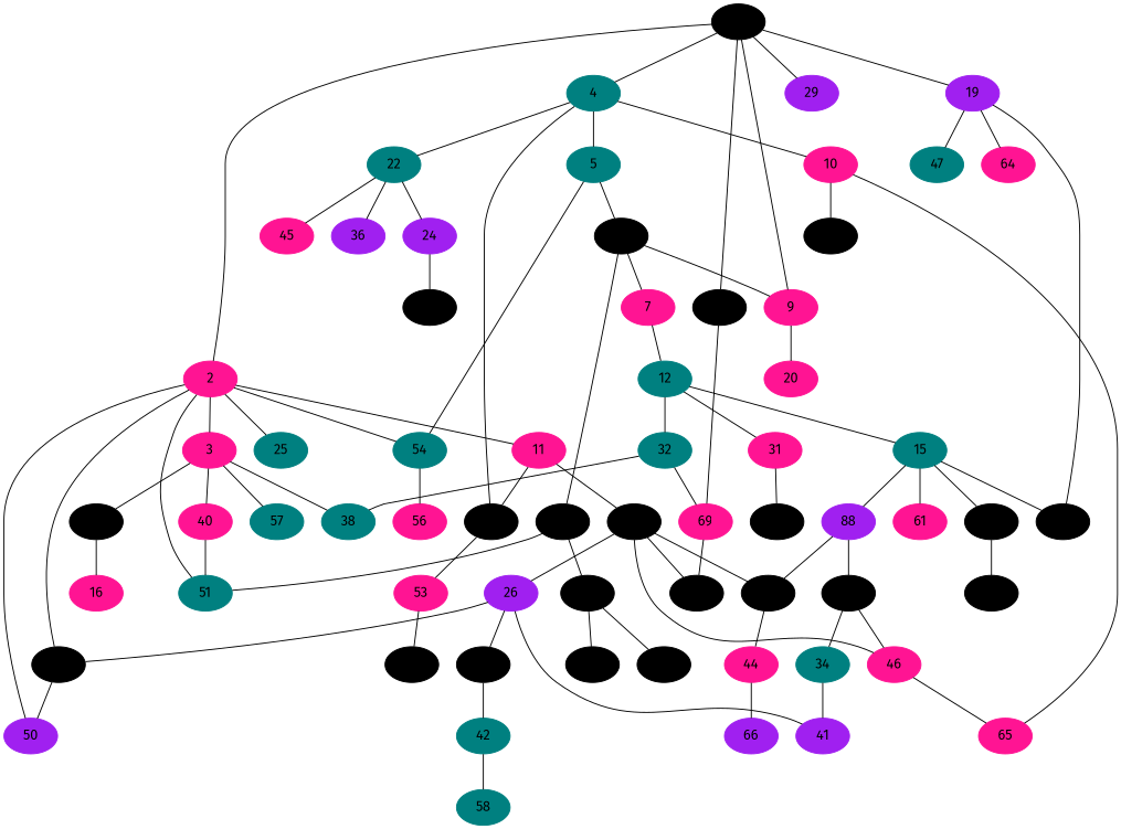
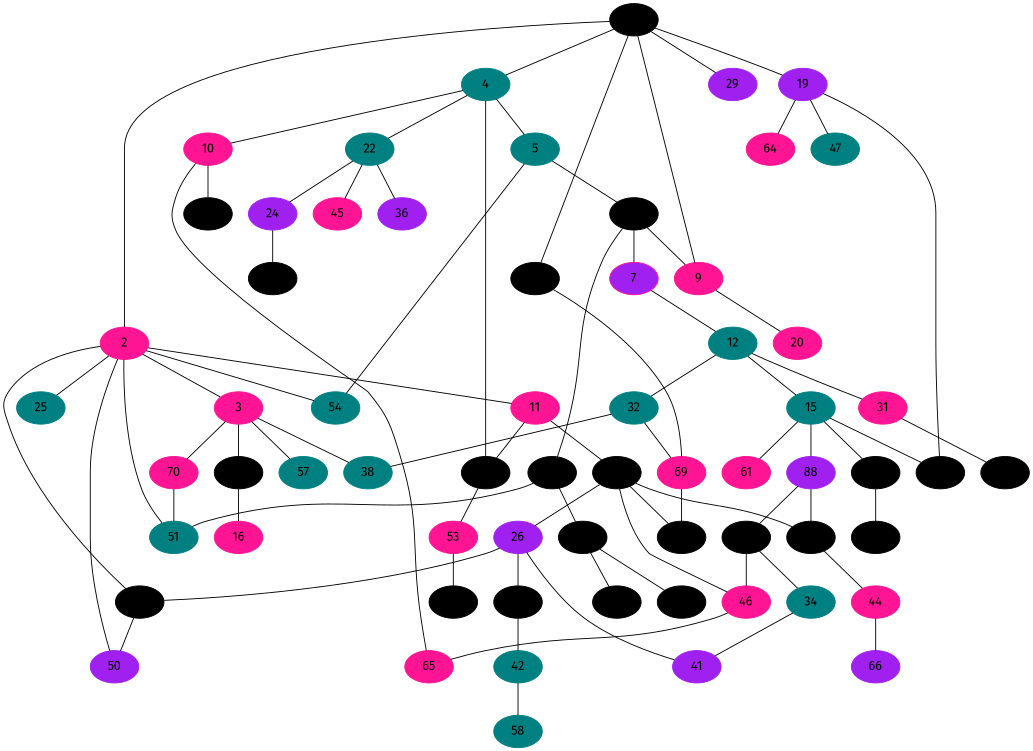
  graph {
    fontname="Fira Sans"
    node [color=black fontname="Fira Sans" style=filled]
    edge [fontname="Fira Sans"]
    2 [color=deeppink]
    1
    4 [color=teal]
    9 [color=deeppink]
    19 [color=purple]
    29 [color=purple]
    35
    3 [color=deeppink]
    11 [color=deeppink]
    25 [color=teal]
    43
    50 [color=purple]
    51 [color=teal]
    54 [color=teal]
    5 [color=teal]
    10 [color=deeppink]
    22 [color=teal]
    49
    20 [color=deeppink]
    33
    47 [color=teal]
    64 [color=deeppink]
    n23 [color=deeppink label=69]
    8
    38 [color=teal]
-   40 [color=deeppink]
+   40 [color=deeppink label=70]
    57 [color=teal]
    17
-   56 [color=deeppink]
    16 [color=deeppink]
    6
    13
    65 [color=deeppink]
    36 [color=purple]
    24 [color=purple]
    45 [color=deeppink]
    53 [color=deeppink]
-   7 [color=deeppink]
+   7 [color=deeppink fillcolor=purple]
    14
    12 [color=teal]
    30
    15 [color=teal]
    31 [color=deeppink]
    32 [color=teal]
    41 [color=purple]
    23
    26 [color=purple]
    46 [color=deeppink]
    59
    n50 [color=purple label=88]
    21
    61 [color=deeppink]
    48
    37
    63
    28
    52
    44 [color=deeppink]
    27
    34 [color=teal]
    55
    66 [color=purple]
    42 [color=teal]
    58 [color=teal]
    62
    2 -- 3
    2 -- 11
    2 -- 25
    2 -- 43
    2 -- 50
    2 -- 51
    2 -- 54
    1 -- 2
    1 -- 4
    1 -- 9
    1 -- 19
    1 -- 29
    1 -- 35
    4 -- 5
    4 -- 10
    4 -- 22
    4 -- 49
    9 -- 20
    19 -- 33
    19 -- 47
    19 -- 64
    35 -- n23
    3 -- 8
    3 -- 38
    3 -- 40
    3 -- 57
    11 -- 49
    11 -- 17
    43 -- 50
-   54 -- 56
    5 -- 54
    5 -- 6
    10 -- 13
    10 -- 65
    22 -- 36
    22 -- 24
    22 -- 45
    49 -- 53
    n23 -- 59
    8 -- 16
    40 -- 51
    17 -- 23
    17 -- 26
    17 -- 46
    17 -- 59
    6 -- 9
    6 -- 7
    6 -- 14
    24 -- 55
    53 -- 62
    7 -- 12
    14 -- 51
    14 -- 30
    12 -- 15
    12 -- 31
    12 -- 32
    30 -- 37
    30 -- 63
    15 -- 33
    15 -- n50
    15 -- 21
    15 -- 61
    31 -- 48
    32 -- n23
    32 -- 38
    23 -- 44
    26 -- 43
    26 -- 41
    26 -- 27
    46 -- 65
    n50 -- 23
    n50 -- 28
    21 -- 52
    28 -- 46
    28 -- 34
    44 -- 66
    27 -- 42
    34 -- 41
    42 -- 58
  }
